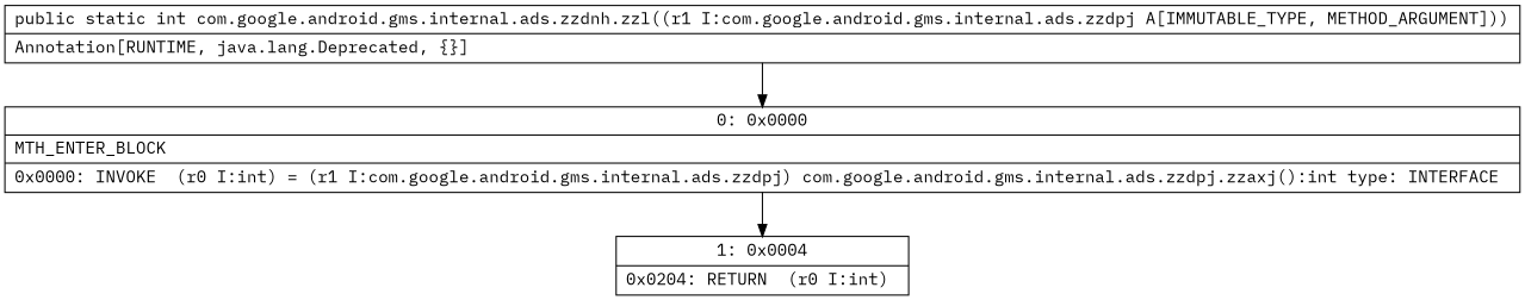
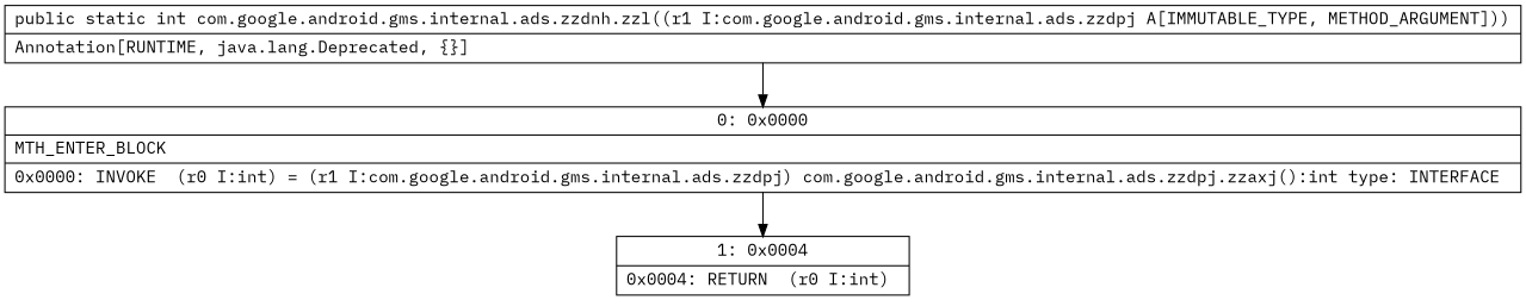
  digraph {
    fontname="IBM Plex Mono"
    node [shape=record fontname="IBM Plex Mono"]
    edge [fontname="IBM Plex Mono"]
    n1 [label="{0\:\ 0x0000|MTH_ENTER_BLOCK\l|0x0000: INVOKE  (r0 I:int) = (r1 I:com.google.android.gms.internal.ads.zzdpj) com.google.android.gms.internal.ads.zzdpj.zzaxj():int type: INTERFACE \l}"]
-   n2 [label="{1\:\ 0x0004|0x0204: RETURN  (r0 I:int) \l}"]
+   n2 [label="{1\:\ 0x0004|0x0004: RETURN  (r0 I:int) \l}"]
    n3 [label="{public static int com.google.android.gms.internal.ads.zzdnh.zzl((r1 I:com.google.android.gms.internal.ads.zzdpj A[IMMUTABLE_TYPE, METHOD_ARGUMENT]))  | Annotation[RUNTIME, java.lang.Deprecated, \{\}]\l}"]
    n1 -> n2
    n3 -> n1
  }
